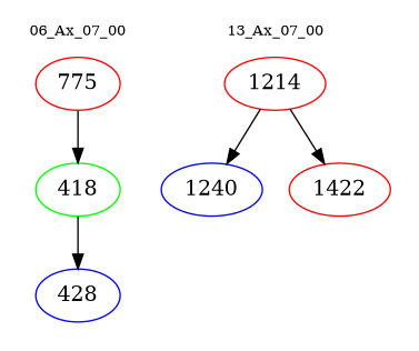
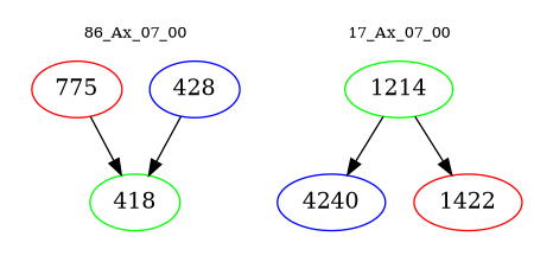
  digraph {
    node [color=green]
    edge [color=black]
    n1 [label=418]
    n2 [color=blue label=428]
    n3 [color=red label=775]
-   n4 [color=red label=1214]
-   n5 [color=blue label=1240]
+   n4 [label=1214]
+   n5 [color=blue label=4240]
    n6 [color=red label=1422]
    subgraph cluster_1 {
      color=white
      fontsize=10
-     label="06_Ax_07_00"
+     label="86_Ax_07_00"
      n1
      n2
      n3
    }
    subgraph cluster_2 {
      color=white
      fontsize=10
-     label="13_Ax_07_00"
+     label="17_Ax_07_00"
      n4
      n5
      n6
    }
-   n1 -> n2
+   n2 -> n1
    n3 -> n1
    n4 -> n5
    n4 -> n6
  }
